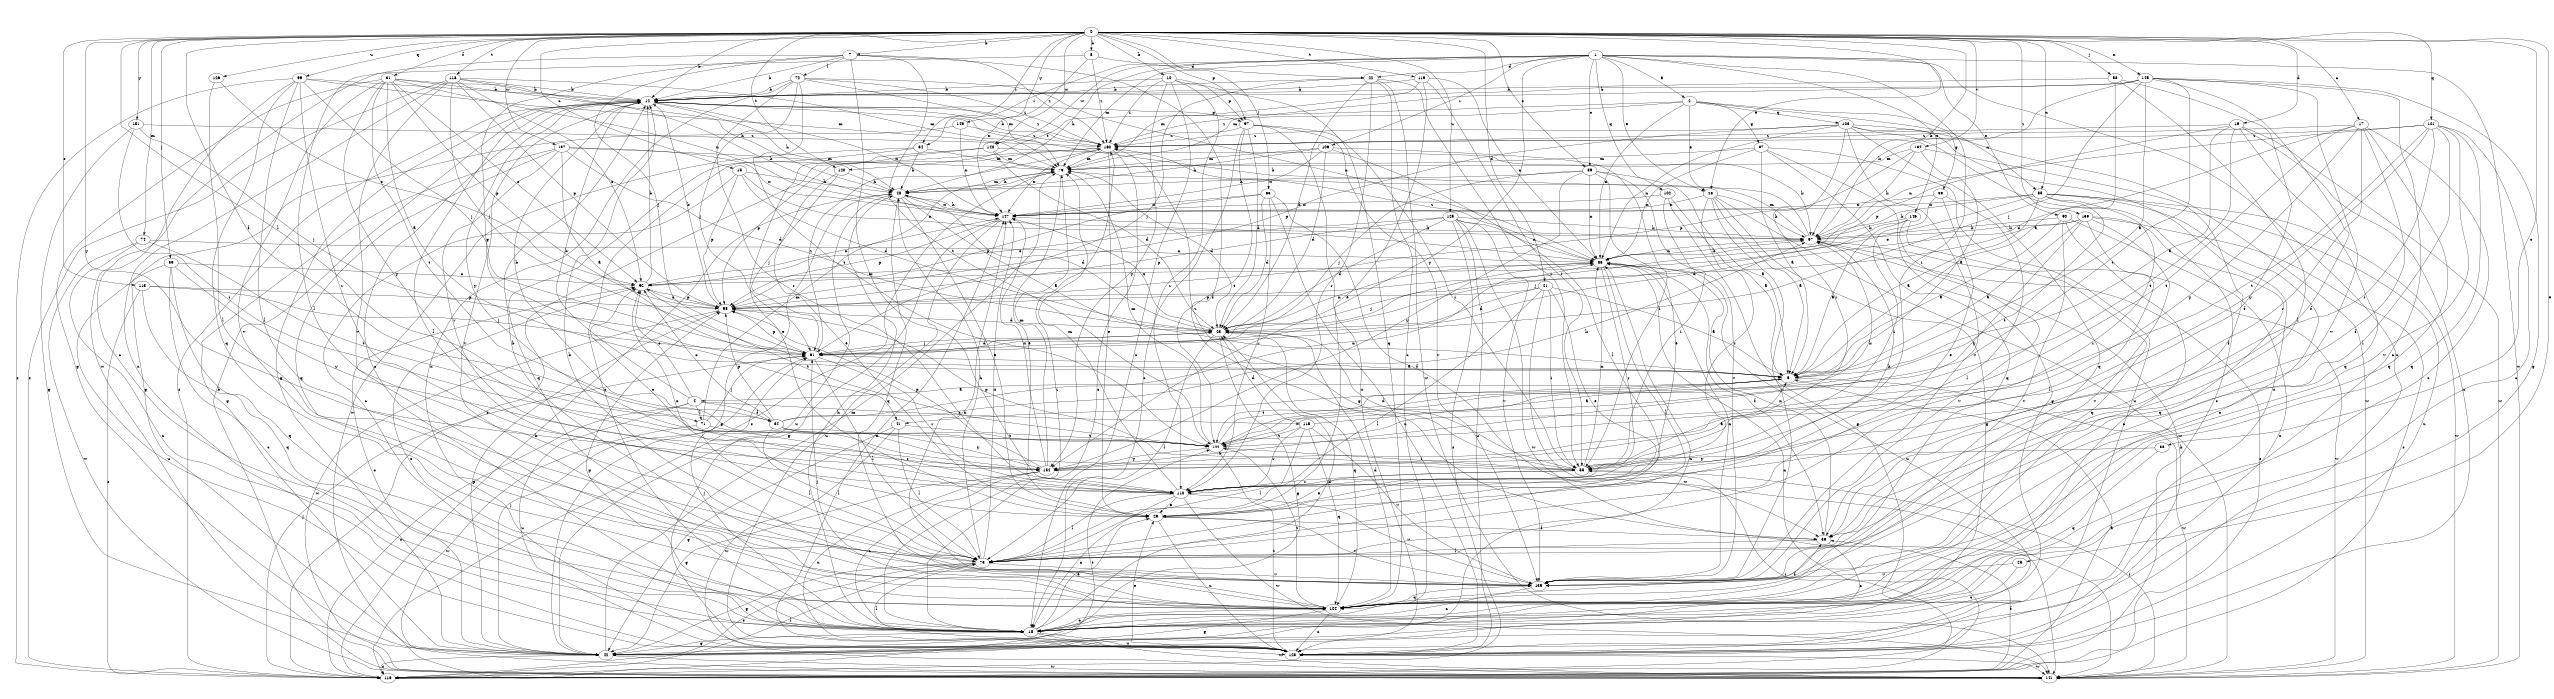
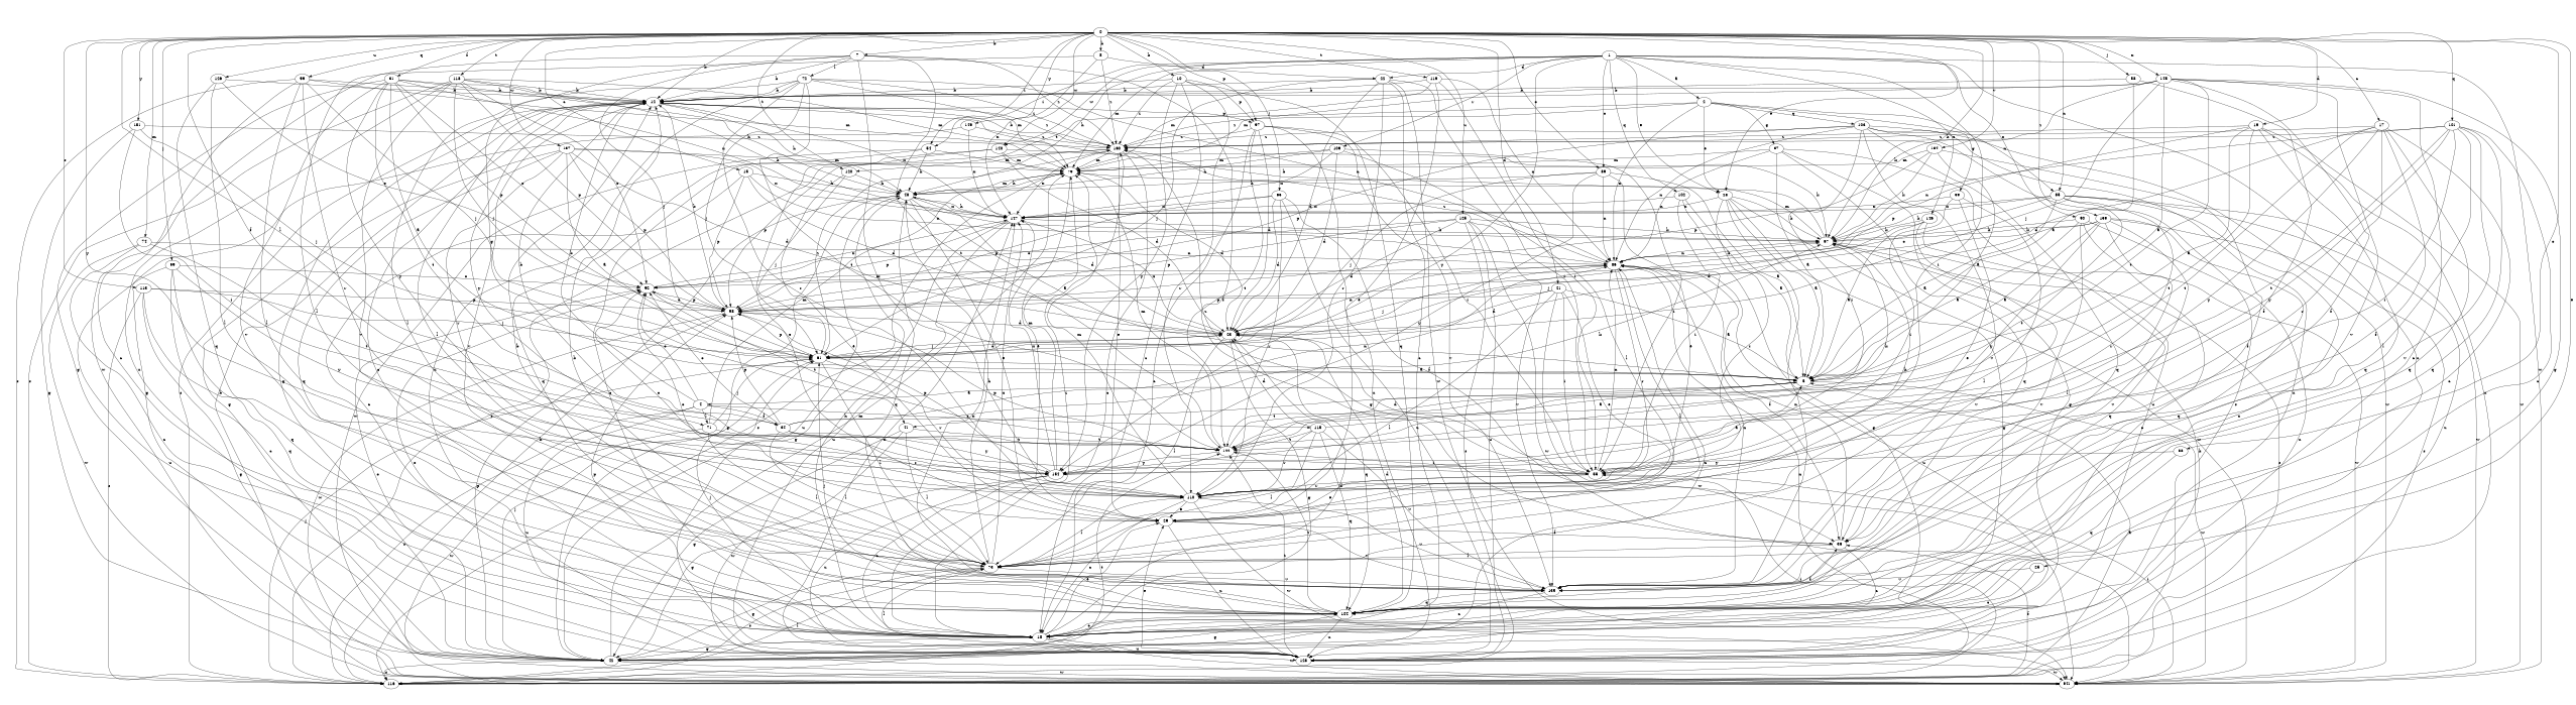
  strict digraph {
    0
    7
    8
    10
    12
    15
    17
    19
    21
    25
    28
    31
    34
    54
    58
    59
    n17 [label=65]
    67
    71
    74
    85
    88
    89
    97
    99
    101
    113
    118
    119
    120
    125
    126
    134
    137
    140
    145
    149
    151
    154
    159
    160
    41
    122
    36
    61
    72
    73
    110
    22
-   141
+   141 [label=941]
    147
    18
    104
    48
    116
    42
    135
    86
    23
    98
    128
    5
    55
    29
    92
    79
    1
    2
    90
    102
    109
    146
    37
    39
    103
    4
    115
    0 -> 7 [label=b]
    0 -> 8 [label=b]
    0 -> 10 [label=b]
    0 -> 12 [label=b]
    0 -> 15 [label=c]
    0 -> 17 [label=c]
    0 -> 19 [label=d]
    0 -> 21 [label=d]
    0 -> 25 [label=e]
    0 -> 28 [label=e]
    0 -> 31 [label=f]
    0 -> 34 [label=f]
    0 -> 54 [label=i]
    0 -> 58 [label=j]
    0 -> 59 [label=j]
    0 -> n17 [label=j]
    0 -> 67 [label=k]
    0 -> 71 [label=l]
    0 -> 74 [label=m]
    0 -> 85 [label=n]
    0 -> 88 [label=o]
    0 -> 89 [label=o]
    0 -> 97 [label=p]
    0 -> 99 [label=q]
    0 -> 101 [label=q]
    0 -> 113 [label=s]
    0 -> 118 [label=t]
    0 -> 119 [label=t]
    0 -> 120 [label=t]
    0 -> 125 [label=u]
    0 -> 126 [label=u]
    0 -> 134 [label=v]
    0 -> 137 [label=w]
    0 -> 140 [label=w]
    0 -> 145 [label=x]
    0 -> 149 [label=y]
    0 -> 151 [label=y]
    0 -> 154 [label=y]
    0 -> 159 [label=z]
    7 -> 12 [label=b]
    7 -> 160 [label=z]
    7 -> 41 [label=g]
    7 -> 122 [label=t]
    7 -> 36 [label=f]
    7 -> 61 [label=j]
    7 -> 72 [label=l]
    7 -> 73 [label=l]
    7 -> 110 [label=r]
    8 -> 160 [label=z]
    8 -> 22 [label=d]
    8 -> 141 [label=w]
    8 -> 147 [label=x]
    10 -> 12 [label=b]
    10 -> 97 [label=p]
    10 -> 154 [label=y]
    10 -> 160 [label=z]
    10 -> 110 [label=r]
    10 -> 18 [label=c]
    10 -> 104 [label=q]
    12 -> 97 [label=p]
    12 -> 154 [label=y]
    12 -> 160 [label=z]
    12 -> 73 [label=l]
    12 -> 147 [label=x]
    12 -> 18 [label=c]
    12 -> 48 [label=h]
    12 -> 116 [label=s]
    12 -> 42 [label=g]
    12 -> 135 [label=v]
    15 -> 18 [label=c]
    15 -> 48 [label=h]
    15 -> 86 [label=n]
    15 -> 23 [label=d]
    15 -> 98 [label=p]
    17 -> 154 [label=y]
    17 -> 160 [label=z]
    17 -> 122 [label=t]
    17 -> 36 [label=f]
    17 -> 110 [label=r]
    17 -> 18 [label=c]
    17 -> 104 [label=q]
    17 -> 23 [label=d]
    19 -> 160 [label=z]
    19 -> 122 [label=t]
    19 -> 141 [label=w]
    19 -> 104 [label=q]
    19 -> 98 [label=p]
    19 -> 128 [label=u]
    19 -> 5 [label=a]
    21 -> 73 [label=l]
    21 -> 141 [label=w]
    21 -> 23 [label=d]
    21 -> 98 [label=p]
    21 -> 5 [label=a]
    21 -> 55 [label=i]
    21 -> 29 [label=e]
    25 -> 18 [label=c]
    25 -> 135 [label=v]
    28 -> 67 [label=k]
    28 -> 110 [label=r]
    28 -> 141 [label=w]
    28 -> 147 [label=x]
    28 -> 42 [label=g]
    28 -> 135 [label=v]
    28 -> 5 [label=a]
    31 -> 12 [label=b]
    31 -> 154 [label=y]
    31 -> 122 [label=t]
    31 -> 147 [label=x]
    31 -> 48 [label=h]
    31 -> 42 [label=g]
    31 -> 135 [label=v]
    31 -> 98 [label=p]
    31 -> 5 [label=a]
    31 -> 92 [label=o]
    34 -> 12 [label=b]
    34 -> 67 [label=k]
    34 -> 154 [label=y]
    34 -> 122 [label=t]
    34 -> 73 [label=l]
    34 -> 86 [label=n]
    34 -> 98 [label=p]
    34 -> 92 [label=o]
    54 -> 141 [label=w]
    54 -> 104 [label=q]
    54 -> 48 [label=h]
    54 -> 79 [label=m]
    58 -> 12 [label=b]
    58 -> 36 [label=f]
    58 -> 5 [label=a]
    59 -> 154 [label=y]
    59 -> 18 [label=c]
    59 -> 104 [label=q]
    59 -> 128 [label=u]
    59 -> 92 [label=o]
    n17 -> 36 [label=f]
    n17 -> 110 [label=r]
    n17 -> 147 [label=x]
    n17 -> 23 [label=d]
    n17 -> 98 [label=p]
    n17 -> 128 [label=u]
    67 -> 12 [label=b]
    67 -> 141 [label=w]
    67 -> 116 [label=s]
    67 -> 86 [label=n]
    67 -> 79 [label=m]
    71 -> 61 [label=j]
    71 -> 73 [label=l]
    71 -> 110 [label=r]
    71 -> 141 [label=w]
    71 -> 79 [label=m]
    74 -> 122 [label=t]
    74 -> 141 [label=w]
    74 -> 18 [label=c]
    74 -> 86 [label=n]
    85 -> 67 [label=k]
    85 -> 122 [label=t]
    85 -> 110 [label=r]
    85 -> 141 [label=w]
    85 -> 147 [label=x]
    85 -> 18 [label=c]
    85 -> 128 [label=u]
    85 -> 5 [label=a]
    85 -> 92 [label=o]
    88 -> 154 [label=y]
    88 -> 104 [label=q]
    89 -> 154 [label=y]
    89 -> 61 [label=j]
    89 -> 48 [label=h]
-   89 -> 135 [label=v]
    89 -> 86 [label=n]
    89 -> 5 [label=a]
    89 -> 29 [label=e]
    97 -> 160 [label=z]
    97 -> 122 [label=t]
    97 -> 18 [label=c]
    97 -> 135 [label=v]
    97 -> 23 [label=d]
    97 -> 128 [label=u]
    97 -> 55 [label=i]
    99 -> 12 [label=b]
    99 -> 61 [label=j]
    99 -> 73 [label=l]
    99 -> 110 [label=r]
    99 -> 18 [label=c]
-   99 -> 104 [label=q]
+   126 -> 104 [label=q]
    99 -> 116 [label=s]
    99 -> 79 [label=m]
    101 -> 154 [label=y]
    101 -> 160 [label=z]
    101 -> 122 [label=t]
    101 -> 73 [label=l]
    101 -> 18 [label=c]
    101 -> 104 [label=q]
    101 -> 135 [label=v]
    101 -> 86 [label=n]
    101 -> 55 [label=i]
    113 -> 61 [label=j]
    113 -> 104 [label=q]
    113 -> 116 [label=s]
+   113 -> 42 [label=g]
    113 -> 98 [label=p]
    118 -> 12 [label=b]
    118 -> 67 [label=k]
    118 -> 61 [label=j]
    118 -> 116 [label=s]
    118 -> 135 [label=v]
    118 -> 98 [label=p]
    118 -> 128 [label=u]
    118 -> 92 [label=o]
    118 -> 79 [label=m]
    119 -> 12 [label=b]
    119 -> 86 [label=n]
    119 -> 55 [label=i]
    119 -> 29 [label=e]
    119 -> 79 [label=m]
    120 -> 61 [label=j]
    120 -> 48 [label=h]
    120 -> 29 [label=e]
    125 -> 67 [label=k]
    125 -> 141 [label=w]
    125 -> 116 [label=s]
    125 -> 135 [label=v]
-   125 -> 86 [label=n]
    125 -> 23 [label=d]
    125 -> 98 [label=p]
    125 -> 128 [label=u]
    125 -> 92 [label=o]
-   92 -> 12 [label=b]
+   126 -> 12 [label=b]
    126 -> 73 [label=l]
    126 -> 92 [label=o]
    134 -> 67 [label=k]
    134 -> 36 [label=f]
    134 -> 98 [label=p]
    134 -> 5 [label=a]
    134 -> 79 [label=m]
    137 -> 110 [label=r]
    137 -> 147 [label=x]
    137 -> 104 [label=q]
    137 -> 42 [label=g]
    137 -> 23 [label=d]
+   137 -> 98 [label=p]
    137 -> 5 [label=a]
    137 -> 79 [label=m]
    140 -> 67 [label=k]
    140 -> 18 [label=c]
    140 -> 23 [label=d]
    140 -> 29 [label=e]
    140 -> 79 [label=m]
    145 -> 12 [label=b]
    145 -> 67 [label=k]
    145 -> 122 [label=t]
    145 -> 36 [label=f]
    145 -> 61 [label=j]
    145 -> 18 [label=c]
    145 -> 42 [label=g]
    145 -> 135 [label=v]
    145 -> 5 [label=a]
    145 -> 79 [label=m]
    149 -> 160 [label=z]
    149 -> 147 [label=x]
    149 -> 42 [label=g]
    151 -> 160 [label=z]
    151 -> 61 [label=j]
    151 -> 42 [label=g]
    151 -> 55 [label=i]
    154 -> 147 [label=x]
    154 -> 18 [label=c]
    154 -> 42 [label=g]
    154 -> 98 [label=p]
    154 -> 128 [label=u]
    154 -> 79 [label=m]
    159 -> 67 [label=k]
    159 -> 154 [label=y]
    159 -> 73 [label=l]
    159 -> 104 [label=q]
    159 -> 116 [label=s]
    159 -> 135 [label=v]
    159 -> 23 [label=d]
    159 -> 5 [label=a]
    160 -> 12 [label=b]
    160 -> 147 [label=x]
    160 -> 18 [label=c]
    160 -> 116 [label=s]
    160 -> 98 [label=p]
    160 -> 29 [label=e]
    160 -> 79 [label=m]
    41 -> 122 [label=t]
    41 -> 73 [label=l]
    41 -> 141 [label=w]
    41 -> 42 [label=g]
    122 -> 67 [label=k]
    122 -> 154 [label=y]
    122 -> 55 [label=i]
    122 -> 79 [label=m]
    36 -> 73 [label=l]
    36 -> 18 [label=c]
    36 -> 86 [label=n]
    61 -> 160 [label=z]
    61 -> 73 [label=l]
    61 -> 110 [label=r]
    61 -> 23 [label=d]
    61 -> 98 [label=p]
    61 -> 5 [label=a]
    72 -> 12 [label=b]
    72 -> 160 [label=z]
    72 -> 122 [label=t]
    72 -> 61 [label=j]
-   58 -> 73 [label=l]
+   72 -> 73 [label=l]
    72 -> 110 [label=r]
    72 -> 86 [label=n]
    72 -> 128 [label=u]
    72 -> 79 [label=m]
    73 -> 147 [label=x]
    73 -> 48 [label=h]
    73 -> 116 [label=s]
    73 -> 42 [label=g]
    73 -> 135 [label=v]
    110 -> 67 [label=k]
    110 -> 73 [label=l]
    110 -> 141 [label=w]
    110 -> 18 [label=c]
    110 -> 135 [label=v]
    110 -> 29 [label=e]
    110 -> 92 [label=o]
    110 -> 79 [label=m]
    22 -> 12 [label=b]
    22 -> 61 [label=j]
    22 -> 110 [label=r]
    22 -> 141 [label=w]
    22 -> 18 [label=c]
    22 -> 23 [label=d]
    22 -> 55 [label=i]
    141 -> 12 [label=b]
    141 -> 55 [label=i]
    147 -> 67 [label=k]
    147 -> 48 [label=h]
    147 -> 42 [label=g]
    147 -> 98 [label=p]
    147 -> 128 [label=u]
    18 -> 160 [label=z]
    18 -> 61 [label=j]
    18 -> 141 [label=w]
    18 -> 48 [label=h]
    18 -> 42 [label=g]
    18 -> 23 [label=d]
    18 -> 98 [label=p]
    18 -> 128 [label=u]
    18 -> 29 [label=e]
    18 -> 92 [label=o]
    104 -> 12 [label=b]
    104 -> 122 [label=t]
    104 -> 36 [label=f]
    104 -> 61 [label=j]
    104 -> 147 [label=x]
    104 -> 18 [label=c]
    104 -> 42 [label=g]
    104 -> 23 [label=d]
    104 -> 128 [label=u]
    48 -> 147 [label=x]
    48 -> 104 [label=q]
    48 -> 42 [label=g]
    48 -> 23 [label=d]
    48 -> 128 [label=u]
    48 -> 5 [label=a]
    48 -> 29 [label=e]
    48 -> 79 [label=m]
    116 -> 122 [label=t]
    116 -> 36 [label=f]
    116 -> 61 [label=j]
    116 -> 73 [label=l]
    116 -> 48 [label=h]
    116 -> 86 [label=n]
    116 -> 5 [label=a]
    116 -> 55 [label=i]
    42 -> 61 [label=j]
    42 -> 141 [label=w]
    42 -> 116 [label=s]
    42 -> 86 [label=n]
    42 -> 98 [label=p]
    42 -> 92 [label=o]
    42 -> 79 [label=m]
    135 -> 12 [label=b]
    135 -> 18 [label=c]
    135 -> 104 [label=q]
    135 -> 86 [label=n]
    86 -> 67 [label=k]
    86 -> 160 [label=z]
    86 -> 36 [label=f]
    86 -> 61 [label=j]
    86 -> 73 [label=l]
    86 -> 110 [label=r]
    86 -> 128 [label=u]
    86 -> 92 [label=o]
    23 -> 61 [label=j]
    23 -> 73 [label=l]
    23 -> 147 [label=x]
    23 -> 104 [label=q]
    23 -> 42 [label=g]
    23 -> 86 [label=n]
    98 -> 12 [label=b]
    98 -> 141 [label=w]
    98 -> 23 [label=d]
    98 -> 92 [label=o]
    128 -> 67 [label=k]
    128 -> 122 [label=t]
    128 -> 73 [label=l]
    128 -> 141 [label=w]
    128 -> 147 [label=x]
    128 -> 29 [label=e]
    5 -> 41 [label=g]
    5 -> 122 [label=t]
    5 -> 141 [label=w]
    5 -> 4 [label=a]
    55 -> 160 [label=z]
    55 -> 110 [label=r]
    55 -> 86 [label=n]
    55 -> 23 [label=d]
    55 -> 98 [label=p]
    55 -> 5 [label=a]
    55 -> 29 [label=e]
    29 -> 36 [label=f]
    29 -> 135 [label=v]
    29 -> 128 [label=u]
    29 -> 92 [label=o]
    92 -> 122 [label=t]
    92 -> 147 [label=x]
    92 -> 98 [label=p]
    79 -> 48 [label=h]
    79 -> 116 [label=s]
    79 -> 23 [label=d]
    79 -> 29 [label=e]
    1 -> 28 [label=e]
    1 -> 54 [label=i]
    1 -> 89 [label=o]
    1 -> 140 [label=w]
    1 -> 154 [label=y]
    1 -> 22 [label=d]
    1 -> 141 [label=w]
    1 -> 48 [label=h]
    1 -> 128 [label=u]
    1 -> 55 [label=i]
    1 -> 79 [label=m]
    1 -> 2 [label=a]
    1 -> 90 [label=o]
    1 -> 102 [label=q]
    1 -> 109 [label=r]
    1 -> 146 [label=x]
    2 -> 28 [label=e]
    2 -> 85 [label=n]
    2 -> 120 [label=t]
    2 -> 160 [label=z]
    2 -> 86 [label=n]
    2 -> 37 [label=g]
    2 -> 39 [label=g]
    2 -> 103 [label=q]
    90 -> 67 [label=k]
    90 -> 18 [label=c]
    90 -> 135 [label=v]
    90 -> 128 [label=u]
    90 -> 5 [label=a]
    102 -> 147 [label=x]
    102 -> 42 [label=g]
    102 -> 5 [label=a]
    102 -> 55 [label=i]
    109 -> 73 [label=l]
    109 -> 147 [label=x]
    109 -> 48 [label=h]
    109 -> 23 [label=d]
    109 -> 55 [label=i]
    109 -> 79 [label=m]
    146 -> 67 [label=k]
    146 -> 61 [label=j]
    146 -> 104 [label=q]
    146 -> 135 [label=v]
    146 -> 5 [label=a]
    37 -> 104 [label=q]
    37 -> 42 [label=g]
    37 -> 86 [label=n]
    37 -> 128 [label=u]
    37 -> 5 [label=a]
    37 -> 79 [label=m]
    39 -> 73 [label=l]
    39 -> 147 [label=x]
    39 -> 55 [label=i]
    39 -> 29 [label=e]
    103 -> 160 [label=z]
    103 -> 141 [label=w]
    103 -> 104 [label=q]
    103 -> 116 [label=s]
    103 -> 135 [label=v]
    103 -> 86 [label=n]
    103 -> 98 [label=p]
    103 -> 128 [label=u]
    103 -> 55 [label=i]
    4 -> 12 [label=b]
    4 -> 34 [label=f]
    4 -> 71 [label=l]
    4 -> 116 [label=s]
    4 -> 128 [label=u]
    4 -> 92 [label=o]
    4 -> 115 [label=s]
    115 -> 122 [label=t]
    115 -> 73 [label=l]
    115 -> 110 [label=r]
    115 -> 104 [label=q]
    115 -> 135 [label=v]
    115 -> 23 [label=d]
    115 -> 5 [label=a]
  }
